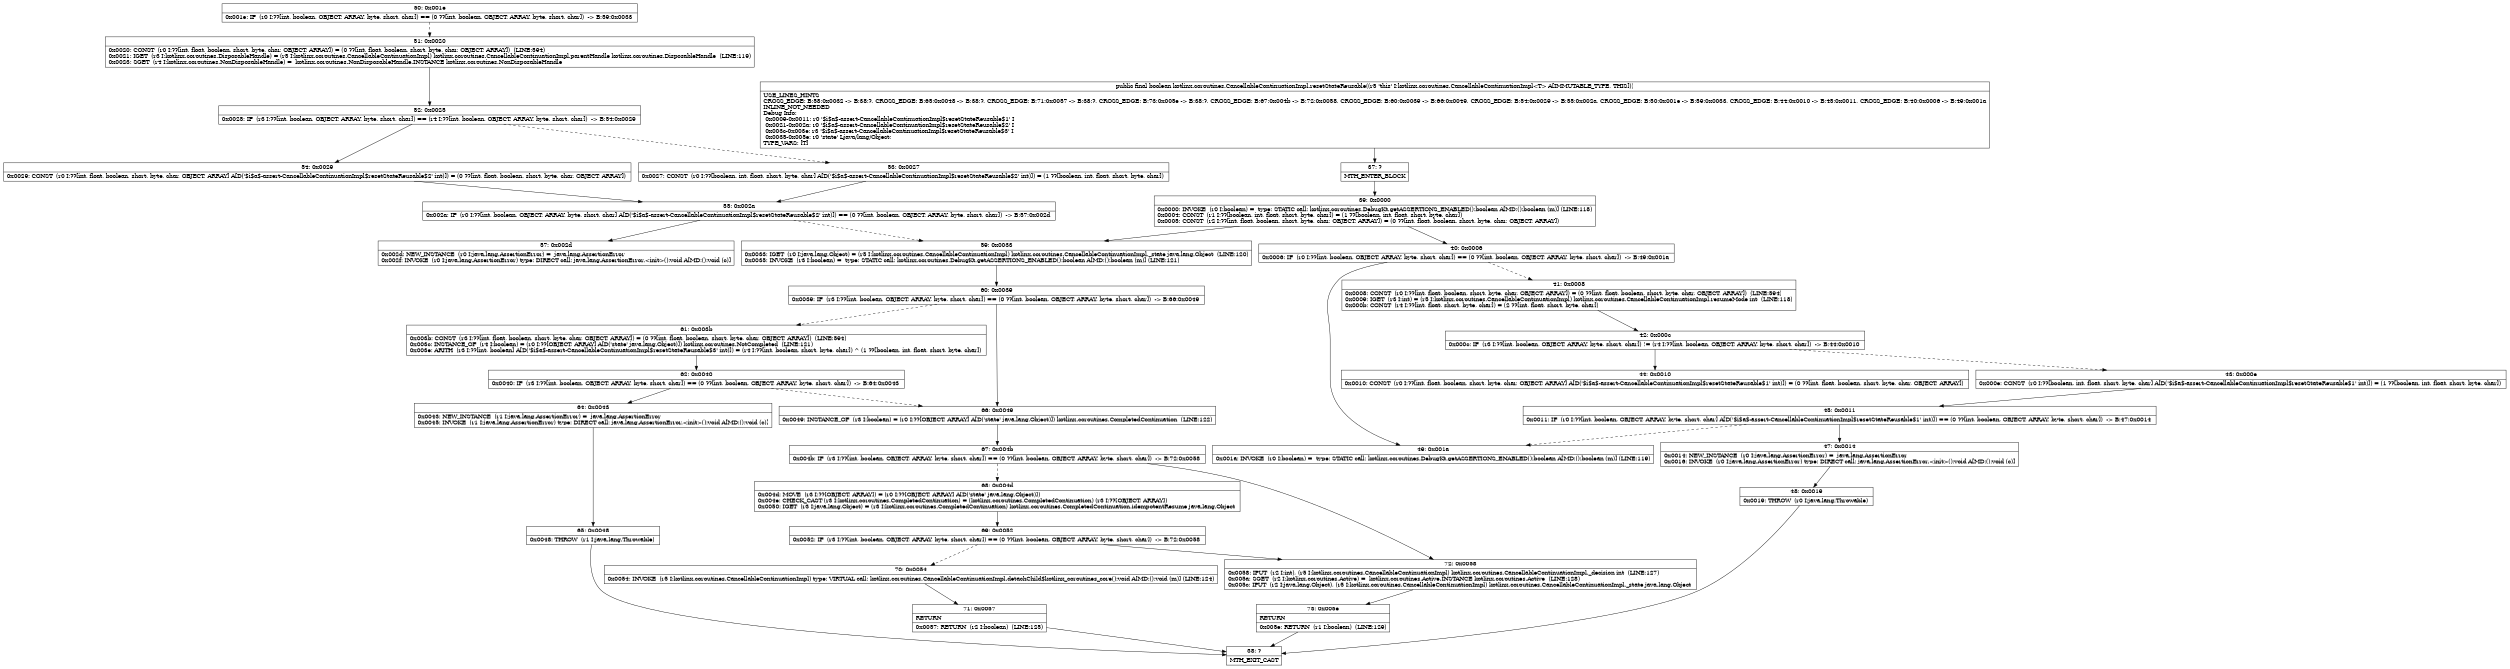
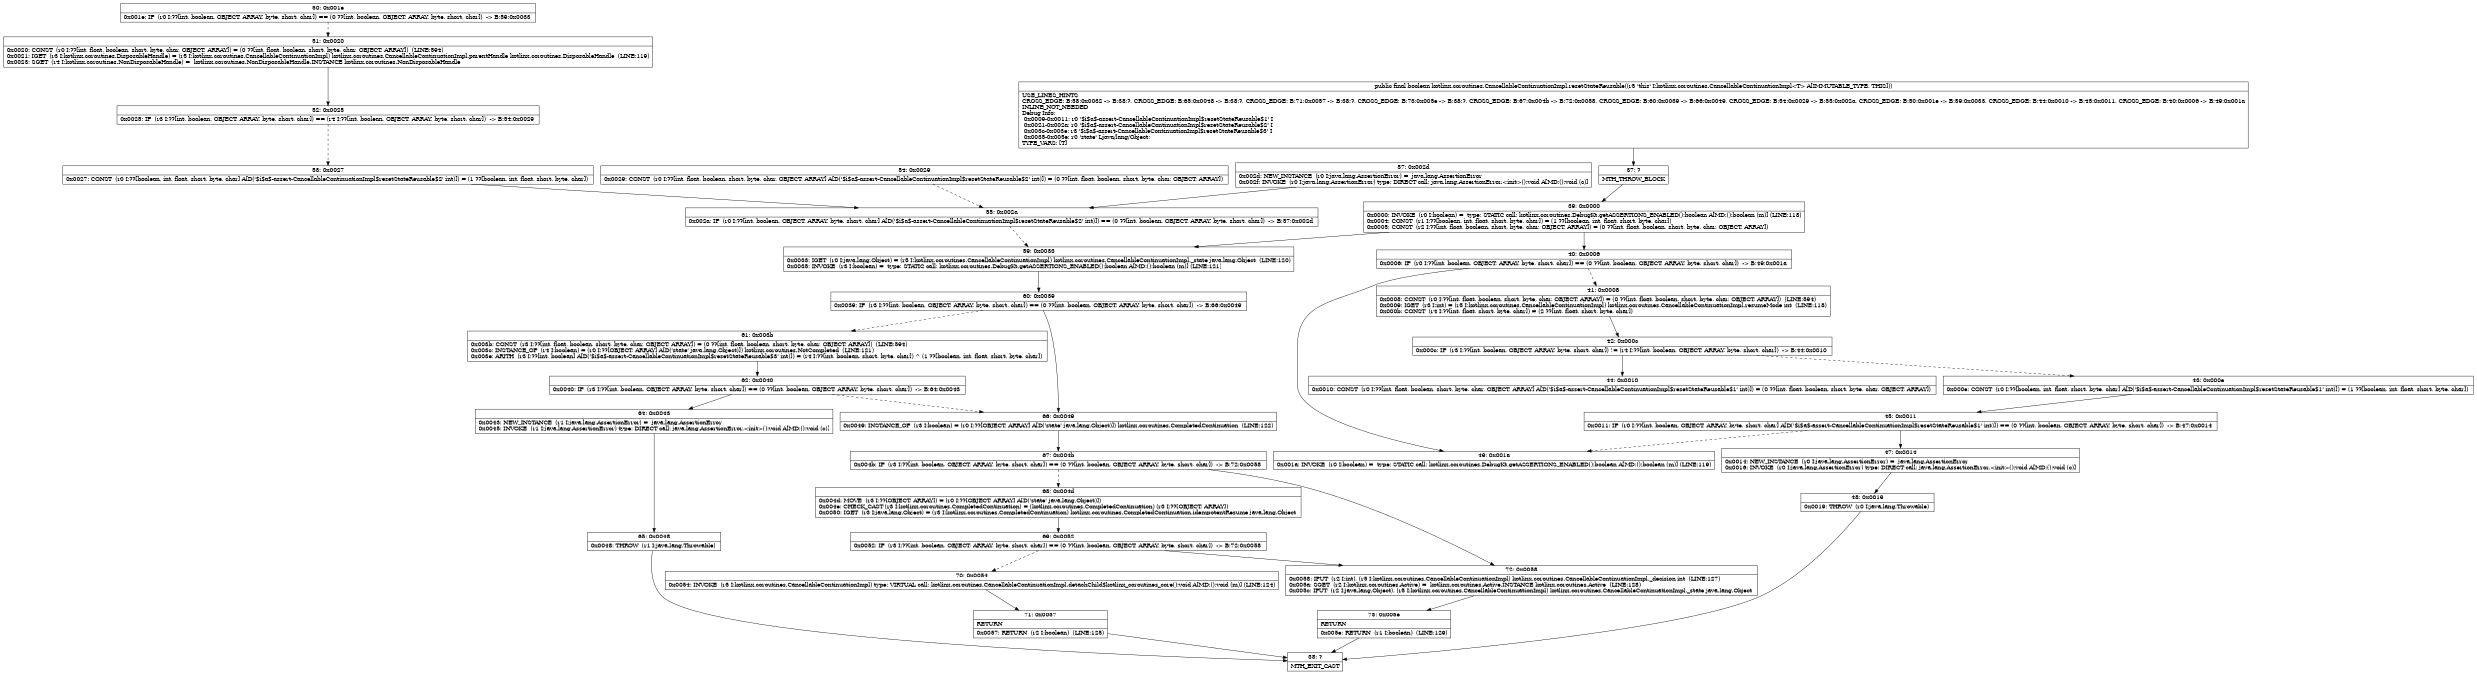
  digraph {
    node [shape=record]
-   n1 [label="{37\:\ ?|MTH_ENTER_BLOCK\l}"]
+   n1 [label="{37\:\ ?|MTH_THROW_BLOCK\l}"]
    n2 [label="{39\:\ 0x0000|0x0000: INVOKE  (r0 I:boolean) =  type: STATIC call: kotlinx.coroutines.DebugKt.getASSERTIONS_ENABLED():boolean A[MD:():boolean (m)] (LINE:118)\l0x0004: CONST  (r1 I:??[boolean, int, float, short, byte, char]) = (1 ??[boolean, int, float, short, byte, char]) \l0x0005: CONST  (r2 I:??[int, float, boolean, short, byte, char, OBJECT, ARRAY]) = (0 ??[int, float, boolean, short, byte, char, OBJECT, ARRAY]) \l}"]
    n3 [label="{40\:\ 0x0006|0x0006: IF  (r0 I:??[int, boolean, OBJECT, ARRAY, byte, short, char]) == (0 ??[int, boolean, OBJECT, ARRAY, byte, short, char])  \-\> B:49:0x001a \l}"]
    n4 [label="{59\:\ 0x0033|0x0033: IGET  (r0 I:java.lang.Object) = (r5 I:kotlinx.coroutines.CancellableContinuationImpl) kotlinx.coroutines.CancellableContinuationImpl._state java.lang.Object  (LINE:120)\l0x0035: INVOKE  (r3 I:boolean) =  type: STATIC call: kotlinx.coroutines.DebugKt.getASSERTIONS_ENABLED():boolean A[MD:():boolean (m)] (LINE:121)\l}"]
    n5 [label="{41\:\ 0x0008|0x0008: CONST  (r0 I:??[int, float, boolean, short, byte, char, OBJECT, ARRAY]) = (0 ??[int, float, boolean, short, byte, char, OBJECT, ARRAY])  (LINE:594)\l0x0009: IGET  (r3 I:int) = (r5 I:kotlinx.coroutines.CancellableContinuationImpl) kotlinx.coroutines.CancellableContinuationImpl.resumeMode int  (LINE:118)\l0x000b: CONST  (r4 I:??[int, float, short, byte, char]) = (2 ??[int, float, short, byte, char]) \l}"]
    n6 [label="{49\:\ 0x001a|0x001a: INVOKE  (r0 I:boolean) =  type: STATIC call: kotlinx.coroutines.DebugKt.getASSERTIONS_ENABLED():boolean A[MD:():boolean (m)] (LINE:119)\l}"]
    n7 [label="{42\:\ 0x000c|0x000c: IF  (r3 I:??[int, boolean, OBJECT, ARRAY, byte, short, char]) != (r4 I:??[int, boolean, OBJECT, ARRAY, byte, short, char])  \-\> B:44:0x0010 \l}"]
    n8 [label="{43\:\ 0x000e|0x000e: CONST  (r0 I:??[boolean, int, float, short, byte, char] A[D('$i$a$\-assert\-CancellableContinuationImpl$resetStateReusable$1' int)]) = (1 ??[boolean, int, float, short, byte, char]) \l}"]
    n9 [label="{44\:\ 0x0010|0x0010: CONST  (r0 I:??[int, float, boolean, short, byte, char, OBJECT, ARRAY] A[D('$i$a$\-assert\-CancellableContinuationImpl$resetStateReusable$1' int)]) = (0 ??[int, float, boolean, short, byte, char, OBJECT, ARRAY]) \l}"]
    n10 [label="{45\:\ 0x0011|0x0011: IF  (r0 I:??[int, boolean, OBJECT, ARRAY, byte, short, char] A[D('$i$a$\-assert\-CancellableContinuationImpl$resetStateReusable$1' int)]) == (0 ??[int, boolean, OBJECT, ARRAY, byte, short, char])  \-\> B:47:0x0014 \l}"]
    n11 [label="{47\:\ 0x0014|0x0014: NEW_INSTANCE  (r0 I:java.lang.AssertionError) =  java.lang.AssertionError \l0x0016: INVOKE  (r0 I:java.lang.AssertionError) type: DIRECT call: java.lang.AssertionError.\<init\>():void A[MD:():void (c)]\l}"]
    n12 [label="{48\:\ 0x0019|0x0019: THROW  (r0 I:java.lang.Throwable) \l}"]
    n13 [label="{38\:\ ?|MTH_EXIT_CAST\l}"]
    n14 [label="{50\:\ 0x001e|0x001e: IF  (r0 I:??[int, boolean, OBJECT, ARRAY, byte, short, char]) == (0 ??[int, boolean, OBJECT, ARRAY, byte, short, char])  \-\> B:59:0x0033 \l}"]
    n15 [label="{51\:\ 0x0020|0x0020: CONST  (r0 I:??[int, float, boolean, short, byte, char, OBJECT, ARRAY]) = (0 ??[int, float, boolean, short, byte, char, OBJECT, ARRAY])  (LINE:594)\l0x0021: IGET  (r3 I:kotlinx.coroutines.DisposableHandle) = (r5 I:kotlinx.coroutines.CancellableContinuationImpl) kotlinx.coroutines.CancellableContinuationImpl.parentHandle kotlinx.coroutines.DisposableHandle  (LINE:119)\l0x0023: SGET  (r4 I:kotlinx.coroutines.NonDisposableHandle) =  kotlinx.coroutines.NonDisposableHandle.INSTANCE kotlinx.coroutines.NonDisposableHandle \l}"]
    n16 [label="{52\:\ 0x0025|0x0025: IF  (r3 I:??[int, boolean, OBJECT, ARRAY, byte, short, char]) == (r4 I:??[int, boolean, OBJECT, ARRAY, byte, short, char])  \-\> B:54:0x0029 \l}"]
    n17 [label="{60\:\ 0x0039|0x0039: IF  (r3 I:??[int, boolean, OBJECT, ARRAY, byte, short, char]) == (0 ??[int, boolean, OBJECT, ARRAY, byte, short, char])  \-\> B:66:0x0049 \l}"]
    n18 [label="{53\:\ 0x0027|0x0027: CONST  (r0 I:??[boolean, int, float, short, byte, char] A[D('$i$a$\-assert\-CancellableContinuationImpl$resetStateReusable$2' int)]) = (1 ??[boolean, int, float, short, byte, char]) \l}"]
    n19 [label="{54\:\ 0x0029|0x0029: CONST  (r0 I:??[int, float, boolean, short, byte, char, OBJECT, ARRAY] A[D('$i$a$\-assert\-CancellableContinuationImpl$resetStateReusable$2' int)]) = (0 ??[int, float, boolean, short, byte, char, OBJECT, ARRAY]) \l}"]
    n20 [label="{55\:\ 0x002a|0x002a: IF  (r0 I:??[int, boolean, OBJECT, ARRAY, byte, short, char] A[D('$i$a$\-assert\-CancellableContinuationImpl$resetStateReusable$2' int)]) == (0 ??[int, boolean, OBJECT, ARRAY, byte, short, char])  \-\> B:57:0x002d \l}"]
    n21 [label="{57\:\ 0x002d|0x002d: NEW_INSTANCE  (r0 I:java.lang.AssertionError) =  java.lang.AssertionError \l0x002f: INVOKE  (r0 I:java.lang.AssertionError) type: DIRECT call: java.lang.AssertionError.\<init\>():void A[MD:():void (c)]\l}"]
    n22 [label="{61\:\ 0x003b|0x003b: CONST  (r3 I:??[int, float, boolean, short, byte, char, OBJECT, ARRAY]) = (0 ??[int, float, boolean, short, byte, char, OBJECT, ARRAY])  (LINE:594)\l0x003c: INSTANCE_OF  (r4 I:boolean) = (r0 I:??[OBJECT, ARRAY] A[D('state' java.lang.Object)]) kotlinx.coroutines.NotCompleted  (LINE:121)\l0x003e: ARITH  (r3 I:??[int, boolean] A[D('$i$a$\-assert\-CancellableContinuationImpl$resetStateReusable$3' int)]) = (r4 I:??[int, boolean, short, byte, char]) ^ (1 ??[boolean, int, float, short, byte, char]) \l}"]
    n23 [label="{66\:\ 0x0049|0x0049: INSTANCE_OF  (r3 I:boolean) = (r0 I:??[OBJECT, ARRAY] A[D('state' java.lang.Object)]) kotlinx.coroutines.CompletedContinuation  (LINE:122)\l}"]
    n24 [label="{62\:\ 0x0040|0x0040: IF  (r3 I:??[int, boolean, OBJECT, ARRAY, byte, short, char]) == (0 ??[int, boolean, OBJECT, ARRAY, byte, short, char])  \-\> B:64:0x0043 \l}"]
    n25 [label="{67\:\ 0x004b|0x004b: IF  (r3 I:??[int, boolean, OBJECT, ARRAY, byte, short, char]) == (0 ??[int, boolean, OBJECT, ARRAY, byte, short, char])  \-\> B:72:0x0058 \l}"]
    n26 [label="{64\:\ 0x0043|0x0043: NEW_INSTANCE  (r1 I:java.lang.AssertionError) =  java.lang.AssertionError \l0x0045: INVOKE  (r1 I:java.lang.AssertionError) type: DIRECT call: java.lang.AssertionError.\<init\>():void A[MD:():void (c)]\l}"]
    n27 [label="{65\:\ 0x0048|0x0048: THROW  (r1 I:java.lang.Throwable) \l}"]
    n28 [label="{68\:\ 0x004d|0x004d: MOVE  (r3 I:??[OBJECT, ARRAY]) = (r0 I:??[OBJECT, ARRAY] A[D('state' java.lang.Object)]) \l0x004e: CHECK_CAST (r3 I:kotlinx.coroutines.CompletedContinuation) = (kotlinx.coroutines.CompletedContinuation) (r3 I:??[OBJECT, ARRAY]) \l0x0050: IGET  (r3 I:java.lang.Object) = (r3 I:kotlinx.coroutines.CompletedContinuation) kotlinx.coroutines.CompletedContinuation.idempotentResume java.lang.Object \l}"]
    n29 [label="{72\:\ 0x0058|0x0058: IPUT  (r2 I:int), (r5 I:kotlinx.coroutines.CancellableContinuationImpl) kotlinx.coroutines.CancellableContinuationImpl._decision int  (LINE:127)\l0x005a: SGET  (r2 I:kotlinx.coroutines.Active) =  kotlinx.coroutines.Active.INSTANCE kotlinx.coroutines.Active  (LINE:128)\l0x005c: IPUT  (r2 I:java.lang.Object), (r5 I:kotlinx.coroutines.CancellableContinuationImpl) kotlinx.coroutines.CancellableContinuationImpl._state java.lang.Object \l}"]
    n30 [label="{69\:\ 0x0052|0x0052: IF  (r3 I:??[int, boolean, OBJECT, ARRAY, byte, short, char]) == (0 ??[int, boolean, OBJECT, ARRAY, byte, short, char])  \-\> B:72:0x0058 \l}"]
    n31 [label="{73\:\ 0x005e|RETURN\l|0x005e: RETURN  (r1 I:boolean)  (LINE:129)\l}"]
    n32 [label="{70\:\ 0x0054|0x0054: INVOKE  (r5 I:kotlinx.coroutines.CancellableContinuationImpl) type: VIRTUAL call: kotlinx.coroutines.CancellableContinuationImpl.detachChild$kotlinx_coroutines_core():void A[MD:():void (m)] (LINE:124)\l}"]
    n33 [label="{71\:\ 0x0057|RETURN\l|0x0057: RETURN  (r2 I:boolean)  (LINE:125)\l}"]
    n34 [label="{public final boolean kotlinx.coroutines.CancellableContinuationImpl.resetStateReusable((r5 'this' I:kotlinx.coroutines.CancellableContinuationImpl\<T\> A[IMMUTABLE_TYPE, THIS]))  | USE_LINES_HINTS\lCROSS_EDGE: B:58:0x0032 \-\> B:38:?, CROSS_EDGE: B:65:0x0048 \-\> B:38:?, CROSS_EDGE: B:71:0x0057 \-\> B:38:?, CROSS_EDGE: B:73:0x005e \-\> B:38:?, CROSS_EDGE: B:67:0x004b \-\> B:72:0x0058, CROSS_EDGE: B:60:0x0039 \-\> B:66:0x0049, CROSS_EDGE: B:54:0x0029 \-\> B:55:0x002a, CROSS_EDGE: B:50:0x001e \-\> B:59:0x0033, CROSS_EDGE: B:44:0x0010 \-\> B:45:0x0011, CROSS_EDGE: B:40:0x0006 \-\> B:49:0x001a\lINLINE_NOT_NEEDED\lDebug Info:\l  0x0009\-0x0011: r0 '$i$a$\-assert\-CancellableContinuationImpl$resetStateReusable$1' I\l  0x0021\-0x002a: r0 '$i$a$\-assert\-CancellableContinuationImpl$resetStateReusable$2' I\l  0x003c\-0x003e: r3 '$i$a$\-assert\-CancellableContinuationImpl$resetStateReusable$3' I\l  0x0035\-0x005e: r0 'state' Ljava\/lang\/Object;\lTYPE_VARS: [T]\l}"]
    n1 -> n2
    n2 -> n3
    n2 -> n4
    n3 -> n5 [style=dashed]
    n3 -> n6
    n4 -> n17
    n5 -> n7
    n7 -> n8 [style=dashed]
    n7 -> n9
    n8 -> n10
    n10 -> n6 [style=dashed]
    n10 -> n11
    n11 -> n12
    n12 -> n13
    n14 -> n15 [style=dashed]
    n15 -> n16
    n16 -> n18 [style=dashed]
-   n16 -> n19
    n17 -> n22 [style=dashed]
    n17 -> n23
    n18 -> n20
-   n19 -> n20
+   n19 -> n20 [style=dashed]
    n20 -> n4 [style=dashed]
-   n20 -> n21
+   n21 -> n20
    n22 -> n24
    n23 -> n25
    n24 -> n23 [style=dashed]
    n24 -> n26
    n25 -> n28 [style=dashed]
    n25 -> n29
    n26 -> n27
    n27 -> n13
    n28 -> n30
    n29 -> n31
    n30 -> n29
    n30 -> n32 [style=dashed]
    n31 -> n13
    n32 -> n33
    n33 -> n13
    n34 -> n1
  }
